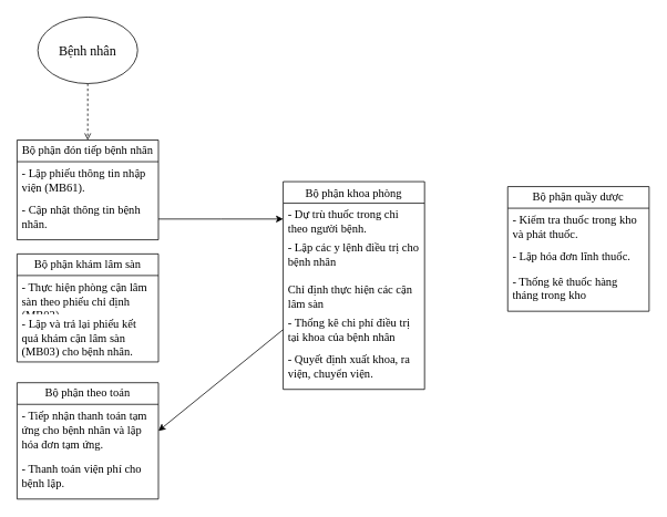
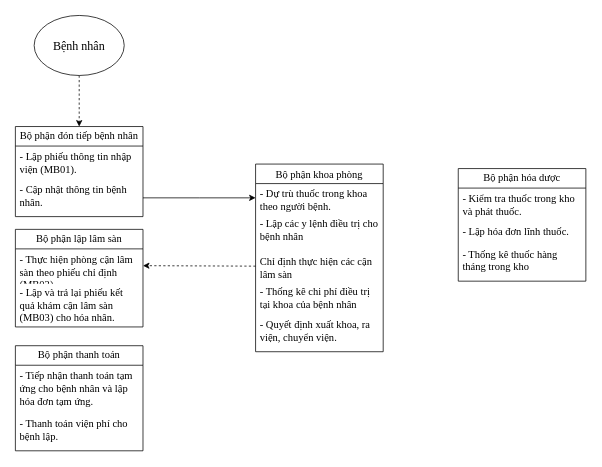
  <mxCell id="0" />
  <mxCell id="1" parent="0" />
- <mxCell id="2" style="edgeStyle=orthogonalEdgeStyle;rounded=0;orthogonalLoop=1;jettySize=auto;html=1;exitX=0.5;exitY=1;exitDx=0;exitDy=0;entryX=0.5;entryY=0;entryDx=0;entryDy=0;fontFamily=Times New Roman;fontSize=14;dashed=1;endArrow=open;" parent="1" source="3" target="4" edge="1"><mxGeometry relative="1" as="geometry" /></mxCell>
+ <mxCell id="2" style="edgeStyle=orthogonalEdgeStyle;rounded=0;orthogonalLoop=1;jettySize=auto;html=1;exitX=0.5;exitY=1;exitDx=0;exitDy=0;entryX=0.5;entryY=0;entryDx=0;entryDy=0;fontFamily=Times New Roman;fontSize=14;dashed=1;" parent="1" source="3" target="4" edge="1"><mxGeometry relative="1" as="geometry" /></mxCell>
  <mxCell id="3" value="&lt;font face=&quot;Times New Roman&quot; size=&quot;3&quot;&gt;Bệnh nhân&lt;/font&gt;" style="ellipse;whiteSpace=wrap;html=1;" parent="1" vertex="1"><mxGeometry x="45" y="20" width="120" height="80" as="geometry" /></mxCell>
  <mxCell id="4" value="Bộ phận đón tiếp bệnh nhân" style="swimlane;fontStyle=0;childLayout=stackLayout;horizontal=1;startSize=26;fillColor=none;horizontalStack=0;resizeParent=1;resizeParentMax=0;resizeLast=0;collapsible=1;marginBottom=0;fontFamily=Times New Roman;fontSize=14;whiteSpace=wrap;" parent="1" vertex="1"><mxGeometry x="20" y="168" width="170" height="120" as="geometry" /></mxCell>
- <mxCell id="5" value="- Lập phiếu thông tin nhập viện (MB61)." style="text;strokeColor=none;fillColor=none;align=left;verticalAlign=top;spacingLeft=4;spacingRight=4;overflow=hidden;rotatable=0;points=[[0,0.5],[1,0.5]];portConstraint=eastwest;fontFamily=Times New Roman;fontSize=14;whiteSpace=wrap;" parent="4" vertex="1"><mxGeometry y="26" width="170" height="44" as="geometry" /></mxCell>
+ <mxCell id="5" value="- Lập phiếu thông tin nhập viện (MB01)." style="text;strokeColor=none;fillColor=none;align=left;verticalAlign=top;spacingLeft=4;spacingRight=4;overflow=hidden;rotatable=0;points=[[0,0.5],[1,0.5]];portConstraint=eastwest;fontFamily=Times New Roman;fontSize=14;whiteSpace=wrap;" parent="4" vertex="1"><mxGeometry y="26" width="170" height="44" as="geometry" /></mxCell>
  <mxCell id="6" value="- Cập nhật thông tin bệnh nhân." style="text;strokeColor=none;fillColor=none;align=left;verticalAlign=top;spacingLeft=4;spacingRight=4;overflow=hidden;rotatable=0;points=[[0,0.5],[1,0.5]];portConstraint=eastwest;fontFamily=Times New Roman;fontSize=14;whiteSpace=wrap;" parent="4" vertex="1"><mxGeometry y="70" width="170" height="50" as="geometry" /></mxCell>
  <mxCell id="7" value="Bộ phận khoa phòng" style="swimlane;fontStyle=0;childLayout=stackLayout;horizontal=1;startSize=26;fillColor=none;horizontalStack=0;resizeParent=1;resizeParentMax=0;resizeLast=0;collapsible=1;marginBottom=0;fontFamily=Times New Roman;fontSize=14;html=0;" parent="1" vertex="1"><mxGeometry x="340" y="218" width="170" height="250" as="geometry" /></mxCell>
- <mxCell id="8" value="- Dự trù thuốc trong chi theo người bệnh." style="text;strokeColor=none;fillColor=none;align=left;verticalAlign=top;spacingLeft=4;spacingRight=4;overflow=hidden;rotatable=0;points=[[0,0.5],[1,0.5]];portConstraint=eastwest;fontFamily=Times New Roman;fontSize=14;html=0;whiteSpace=wrap;" parent="7" vertex="1"><mxGeometry y="26" width="170" height="40" as="geometry" /></mxCell>
+ <mxCell id="8" value="- Dự trù thuốc trong khoa theo người bệnh." style="text;strokeColor=none;fillColor=none;align=left;verticalAlign=top;spacingLeft=4;spacingRight=4;overflow=hidden;rotatable=0;points=[[0,0.5],[1,0.5]];portConstraint=eastwest;fontFamily=Times New Roman;fontSize=14;html=0;whiteSpace=wrap;" parent="7" vertex="1"><mxGeometry y="26" width="170" height="40" as="geometry" /></mxCell>
  <mxCell id="9" value="- Lập các y lệnh điều trị cho bệnh nhân" style="text;strokeColor=none;fillColor=none;align=left;verticalAlign=top;spacingLeft=4;spacingRight=4;overflow=hidden;rotatable=0;points=[[0,0.5],[1,0.5]];portConstraint=eastwest;fontFamily=Times New Roman;fontSize=14;html=0;whiteSpace=wrap;" parent="7" vertex="1"><mxGeometry y="66" width="170" height="50" as="geometry" /></mxCell>
  <mxCell id="10" value="Chỉ định thực hiện các cận lâm sàn" style="text;strokeColor=none;fillColor=none;align=left;verticalAlign=top;spacingLeft=4;spacingRight=4;overflow=hidden;rotatable=0;points=[[0,0.5],[1,0.5]];portConstraint=eastwest;fontFamily=Times New Roman;fontSize=14;html=0;whiteSpace=wrap;" parent="7" vertex="1"><mxGeometry y="116" width="170" height="40" as="geometry" /></mxCell>
  <mxCell id="11" value="- Thống kê chi phí điều trị tại khoa của bệnh nhân" style="text;strokeColor=none;fillColor=none;align=left;verticalAlign=top;spacingLeft=4;spacingRight=4;overflow=hidden;rotatable=0;points=[[0,0.5],[1,0.5]];portConstraint=eastwest;fontFamily=Times New Roman;fontSize=14;html=0;whiteSpace=wrap;" parent="7" vertex="1"><mxGeometry y="156" width="170" height="44" as="geometry" /></mxCell>
  <mxCell id="12" value="- Quyết định xuất khoa, ra viện, chuyển viện." style="text;strokeColor=none;fillColor=none;align=left;verticalAlign=top;spacingLeft=4;spacingRight=4;overflow=hidden;rotatable=0;points=[[0,0.5],[1,0.5]];portConstraint=eastwest;fontFamily=Times New Roman;fontSize=14;html=0;whiteSpace=wrap;" parent="7" vertex="1"><mxGeometry y="200" width="170" height="50" as="geometry" /></mxCell>
- <mxCell id="13" value="Bộ phận khám lâm sàn" style="swimlane;fontStyle=0;childLayout=stackLayout;horizontal=1;startSize=26;fillColor=none;horizontalStack=0;resizeParent=1;resizeParentMax=0;resizeLast=0;collapsible=1;marginBottom=0;fontFamily=Times New Roman;fontSize=14;whiteSpace=wrap;" parent="1" vertex="1"><mxGeometry x="20" y="305" width="170" height="130" as="geometry" /></mxCell>
+ <mxCell id="13" value="Bộ phận lập lâm sàn" style="swimlane;fontStyle=0;childLayout=stackLayout;horizontal=1;startSize=26;fillColor=none;horizontalStack=0;resizeParent=1;resizeParentMax=0;resizeLast=0;collapsible=1;marginBottom=0;fontFamily=Times New Roman;fontSize=14;whiteSpace=wrap;" parent="1" vertex="1"><mxGeometry x="20" y="305" width="170" height="130" as="geometry" /></mxCell>
  <mxCell id="14" value="- Thực hiện phòng cận lâm sàn theo phiếu chỉ định (MB02)." style="text;strokeColor=none;fillColor=none;align=left;verticalAlign=top;spacingLeft=4;spacingRight=4;overflow=hidden;rotatable=0;points=[[0,0.5],[1,0.5]];portConstraint=eastwest;fontFamily=Times New Roman;fontSize=14;whiteSpace=wrap;" parent="13" vertex="1"><mxGeometry y="26" width="170" height="44" as="geometry" /></mxCell>
- <mxCell id="15" value="- Lập và trả lại phiếu kết quả khám cận lâm sàn (MB03) cho bệnh nhân." style="text;strokeColor=none;fillColor=none;align=left;verticalAlign=top;spacingLeft=4;spacingRight=4;overflow=hidden;rotatable=0;points=[[0,0.5],[1,0.5]];portConstraint=eastwest;fontFamily=Times New Roman;fontSize=14;whiteSpace=wrap;" parent="13" vertex="1"><mxGeometry y="70" width="170" height="60" as="geometry" /></mxCell>
- <mxCell id="16" value="Bộ phận theo toán" style="swimlane;fontStyle=0;childLayout=stackLayout;horizontal=1;startSize=26;fillColor=none;horizontalStack=0;resizeParent=1;resizeParentMax=0;resizeLast=0;collapsible=1;marginBottom=0;fontFamily=Times New Roman;fontSize=14;whiteSpace=wrap;" parent="1" vertex="1"><mxGeometry x="20" y="460" width="170" height="140" as="geometry" /></mxCell>
+ <mxCell id="15" value="- Lập và trả lại phiếu kết quả khám cận lâm sàn (MB03) cho hóa nhân." style="text;strokeColor=none;fillColor=none;align=left;verticalAlign=top;spacingLeft=4;spacingRight=4;overflow=hidden;rotatable=0;points=[[0,0.5],[1,0.5]];portConstraint=eastwest;fontFamily=Times New Roman;fontSize=14;whiteSpace=wrap;" parent="13" vertex="1"><mxGeometry y="70" width="170" height="60" as="geometry" /></mxCell>
+ <mxCell id="16" value="Bộ phận thanh toán" style="swimlane;fontStyle=0;childLayout=stackLayout;horizontal=1;startSize=26;fillColor=none;horizontalStack=0;resizeParent=1;resizeParentMax=0;resizeLast=0;collapsible=1;marginBottom=0;fontFamily=Times New Roman;fontSize=14;whiteSpace=wrap;" parent="1" vertex="1"><mxGeometry x="20" y="460" width="170" height="140" as="geometry" /></mxCell>
  <mxCell id="17" value="- Tiếp nhận thanh toán tạm ứng cho bệnh nhân và lập hóa đơn tạm ứng." style="text;strokeColor=none;fillColor=none;align=left;verticalAlign=top;spacingLeft=4;spacingRight=4;overflow=hidden;rotatable=0;points=[[0,0.5],[1,0.5]];portConstraint=eastwest;fontFamily=Times New Roman;fontSize=14;whiteSpace=wrap;" parent="16" vertex="1"><mxGeometry y="26" width="170" height="64" as="geometry" /></mxCell>
  <mxCell id="18" value="- Thanh toán viện phí cho bệnh lập." style="text;strokeColor=none;fillColor=none;align=left;verticalAlign=top;spacingLeft=4;spacingRight=4;overflow=hidden;rotatable=0;points=[[0,0.5],[1,0.5]];portConstraint=eastwest;fontFamily=Times New Roman;fontSize=14;whiteSpace=wrap;" parent="16" vertex="1"><mxGeometry y="90" width="170" height="50" as="geometry" /></mxCell>
- <mxCell id="19" value="Bộ phận quầy dược" style="swimlane;fontStyle=0;childLayout=stackLayout;horizontal=1;startSize=26;fillColor=none;horizontalStack=0;resizeParent=1;resizeParentMax=0;resizeLast=0;collapsible=1;marginBottom=0;fontFamily=Times New Roman;fontSize=14;whiteSpace=wrap;" parent="1" vertex="1"><mxGeometry x="610" y="224" width="170" height="150" as="geometry" /></mxCell>
+ <mxCell id="19" value="Bộ phận hóa dược" style="swimlane;fontStyle=0;childLayout=stackLayout;horizontal=1;startSize=26;fillColor=none;horizontalStack=0;resizeParent=1;resizeParentMax=0;resizeLast=0;collapsible=1;marginBottom=0;fontFamily=Times New Roman;fontSize=14;whiteSpace=wrap;" parent="1" vertex="1"><mxGeometry x="610" y="224" width="170" height="150" as="geometry" /></mxCell>
  <mxCell id="20" value="- Kiểm tra thuốc trong kho và phát thuốc." style="text;strokeColor=none;fillColor=none;align=left;verticalAlign=top;spacingLeft=4;spacingRight=4;overflow=hidden;rotatable=0;points=[[0,0.5],[1,0.5]];portConstraint=eastwest;fontFamily=Times New Roman;fontSize=14;whiteSpace=wrap;" parent="19" vertex="1"><mxGeometry y="26" width="170" height="44" as="geometry" /></mxCell>
  <mxCell id="21" value="- Lập hóa đơn lĩnh thuốc." style="text;strokeColor=none;fillColor=none;align=left;verticalAlign=top;spacingLeft=4;spacingRight=4;overflow=hidden;rotatable=0;points=[[0,0.5],[1,0.5]];portConstraint=eastwest;fontFamily=Times New Roman;fontSize=14;whiteSpace=wrap;" parent="19" vertex="1"><mxGeometry y="70" width="170" height="30" as="geometry" /></mxCell>
  <mxCell id="22" value="- Thống kê thuốc hàng tháng trong kho" style="text;strokeColor=none;fillColor=none;align=left;verticalAlign=top;spacingLeft=4;spacingRight=4;overflow=hidden;rotatable=0;points=[[0,0.5],[1,0.5]];portConstraint=eastwest;fontFamily=Times New Roman;fontSize=14;whiteSpace=wrap;" parent="19" vertex="1"><mxGeometry y="100" width="170" height="50" as="geometry" /></mxCell>
  <mxCell id="23" style="edgeStyle=orthogonalEdgeStyle;rounded=0;orthogonalLoop=1;jettySize=auto;html=1;exitX=1;exitY=0.5;exitDx=0;exitDy=0;entryX=0;entryY=0.5;entryDx=0;entryDy=0;fontFamily=Times New Roman;fontSize=14;" parent="1" source="6" edge="1"><mxGeometry relative="1" as="geometry"><mxPoint x="340" y="263" as="targetPoint" /></mxGeometry></mxCell>
- <mxCell id="25" value="" style="endArrow=classic;html=1;rounded=0;fontFamily=Times New Roman;fontSize=14;exitX=0;exitY=0.5;exitDx=0;exitDy=0;entryX=1;entryY=0.5;entryDx=0;entryDy=0;" parent="1" source="11" target="17" edge="1"><mxGeometry width="50" height="50" relative="1" as="geometry"><mxPoint x="350" y="355" as="sourcePoint" /><mxPoint x="200" y="360.106" as="targetPoint" /></mxGeometry></mxCell>
+ <mxCell id="24" value="" style="endArrow=classic;html=1;rounded=0;fontFamily=Times New Roman;fontSize=14;exitX=0;exitY=0.5;exitDx=0;exitDy=0;dashed=1;" parent="1" source="10" target="14" edge="1"><mxGeometry width="50" height="50" relative="1" as="geometry"><mxPoint x="430" y="385" as="sourcePoint" /><mxPoint x="480" y="335" as="targetPoint" /></mxGeometry></mxCell>
